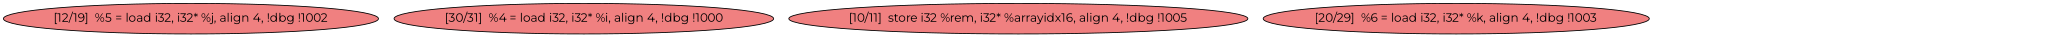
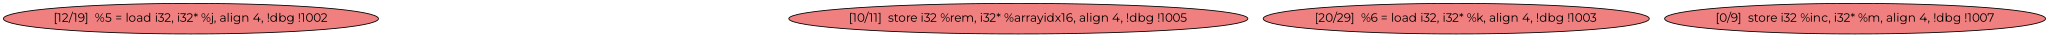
  digraph {
    fontname=Montserrat
    node [fillcolor=lightcoral shape=ellipse style=filled fontname=Montserrat]
    n1 [label="[12/19]  %5 = load i32, i32* %j, align 4, !dbg !1002"]
-   n2 [label="[30/31]  %4 = load i32, i32* %i, align 4, !dbg !1000"]
    n3 [label="[10/11]  store i32 %rem, i32* %arrayidx16, align 4, !dbg !1005"]
    n4 [label="[20/29]  %6 = load i32, i32* %k, align 4, !dbg !1003"]
+   n5 [label="[0/9]  store i32 %inc, i32* %m, align 4, !dbg !1007"]
  }
